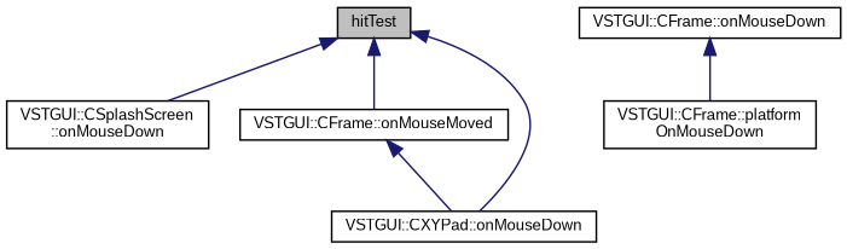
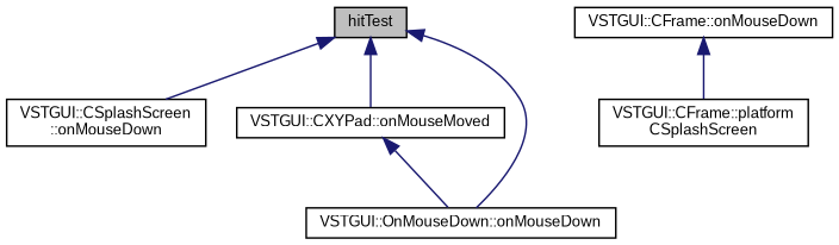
  digraph {
    rankdir=TB
    node [color=black fontname=Arial fontsize=9 shape=record]
    edge [color=midnightblue dir=back fontname=Arial fontsize=9 labelfontname=Arial labelfontsize=9 style=solid]
    n1 [fillcolor=grey75 fontcolor=black height=0.2 label=hitTest style=filled width=0.4]
    n2 [height=0.2 label="VSTGUI::CSplashScreen\l::onMouseDown" width=0.4]
-   n3 [height=0.2 label="VSTGUI::CFrame::onMouseMoved" width=0.4]
-   n4 [height=0.2 label="VSTGUI::CXYPad::onMouseDown" width=0.4]
+   n3 [height=0.2 label="VSTGUI::CXYPad::onMouseMoved" width=0.4]
+   n4 [height=0.2 label="VSTGUI::OnMouseDown::onMouseDown" width=0.4]
    n5 [height=0.2 label="VSTGUI::CFrame::onMouseDown" width=0.4]
-   n6 [height=0.2 label="VSTGUI::CFrame::platform\lOnMouseDown" width=0.4]
+   n6 [height=0.2 label="VSTGUI::CFrame::platform\lCSplashScreen" width=0.4]
    n1 -> n2
    n1 -> n3
    n1 -> n4
    n3 -> n4
    n5 -> n6
  }
